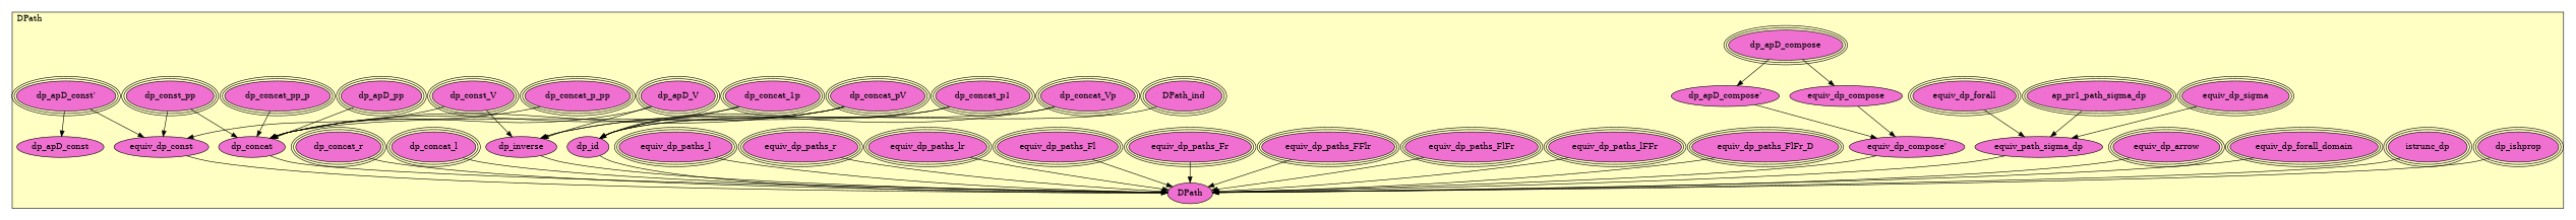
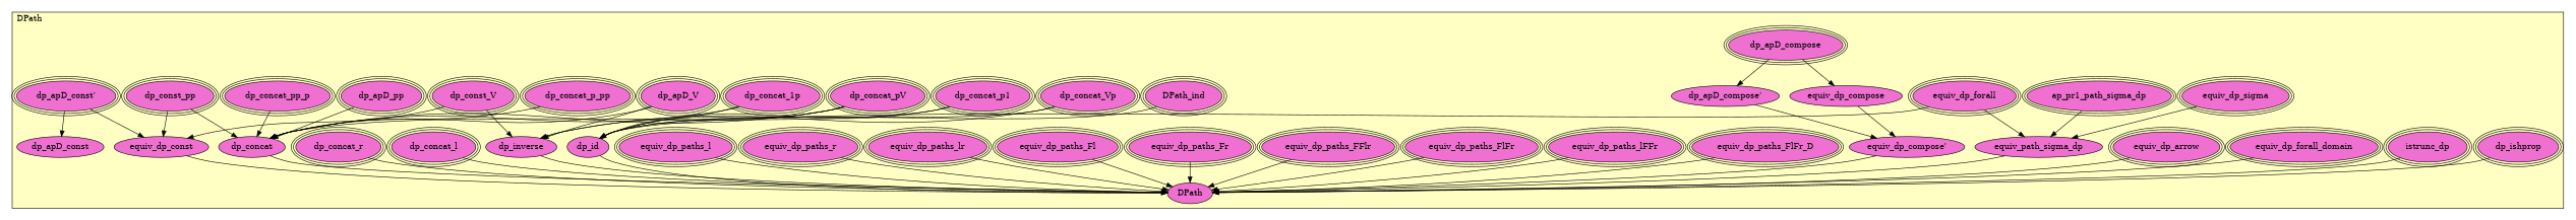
  digraph {
    node [fillcolor="#F070D1" peripheries=3 style=filled]
    n1 [label=equiv_dp_sigma]
    n2 [label=equiv_dp_forall_domain]
    n3 [label=equiv_dp_arrow]
    n4 [label=equiv_dp_forall]
    n5 [label=ap_pr1_path_sigma_dp]
    n6 [label=equiv_path_sigma_dp peripheries=""]
    n7 [label=dp_apD_compose]
    n8 [label="dp_apD_compose'" peripheries=""]
    n9 [label=equiv_dp_compose peripheries=""]
    n10 [label="equiv_dp_compose'" peripheries=""]
    n11 [label=equiv_dp_paths_FlFr_D]
    n12 [label=equiv_dp_paths_lFFr]
    n13 [label=equiv_dp_paths_FlFr]
    n14 [label=equiv_dp_paths_FFlr]
    n15 [label=equiv_dp_paths_Fr]
    n16 [label=equiv_dp_paths_Fl]
    n17 [label=equiv_dp_paths_lr]
    n18 [label=equiv_dp_paths_r]
    n19 [label=equiv_dp_paths_l]
    n20 [label=dp_concat_p_pp]
    n21 [label=dp_concat_pp_p]
    n22 [label=dp_concat_pV]
    n23 [label=dp_concat_Vp]
    n24 [label=dp_concat_1p]
    n25 [label=dp_concat_p1]
    n26 [label=dp_const_V]
    n27 [label=dp_const_pp]
    n28 [label=dp_apD_V]
    n29 [label=dp_apD_pp]
    n30 [label=dp_inverse peripheries=""]
    n31 [label=dp_concat_l]
    n32 [label=dp_concat_r]
    n33 [label=dp_concat peripheries=""]
    n34 [label="dp_apD_const'"]
    n35 [label=dp_apD_const peripheries=""]
    n36 [label=equiv_dp_const peripheries=""]
    n37 [label=DPath_ind]
    n38 [label=dp_id peripheries=""]
    n39 [label=dp_ishprop]
    n40 [label=istrunc_dp]
    n41 [label=DPath peripheries=""]
    subgraph cluster_1 {
      fillcolor="#FFFFC3"
      label=DPath
      labeljust=l
      style=filled
      n1
      n2
      n3
      n4
      n5
      n6
      n7
      n8
      n9
      n10
      n11
      n12
      n13
      n14
      n15
      n16
      n17
      n18
      n19
      n20
      n21
      n22
      n23
      n24
      n25
      n26
      n27
      n28
      n29
      n30
      n31
      n32
      n33
      n34
      n35
      n36
      n37
      n38
      n39
      n40
      n41
    }
    n1 -> n6
    n2 -> n41
    n3 -> n41
    n4 -> n6
+   n4 -> n38
    n5 -> n6
    n6 -> n41
    n7 -> n8
    n7 -> n9
    n8 -> n10
    n9 -> n10
    n10 -> n41
    n11 -> n41
    n12 -> n41
    n13 -> n41
    n14 -> n41
    n15 -> n41
    n16 -> n41
    n17 -> n41
    n18 -> n41
    n19 -> n41
    n20 -> n33
    n21 -> n33
    n22 -> n30
    n22 -> n33
    n22 -> n38
    n23 -> n30
    n23 -> n38
    n24 -> n33
    n24 -> n38
    n25 -> n33
    n25 -> n38
    n26 -> n30
    n26 -> n36
    n27 -> n33
    n27 -> n36
    n28 -> n30
    n28 -> n33
    n29 -> n33
    n30 -> n41
    n31 -> n41
    n32 -> n41
    n33 -> n41
    n34 -> n35
    n34 -> n36
    n36 -> n41
    n37 -> n38
    n38 -> n41
    n39 -> n41
    n40 -> n41
  }
